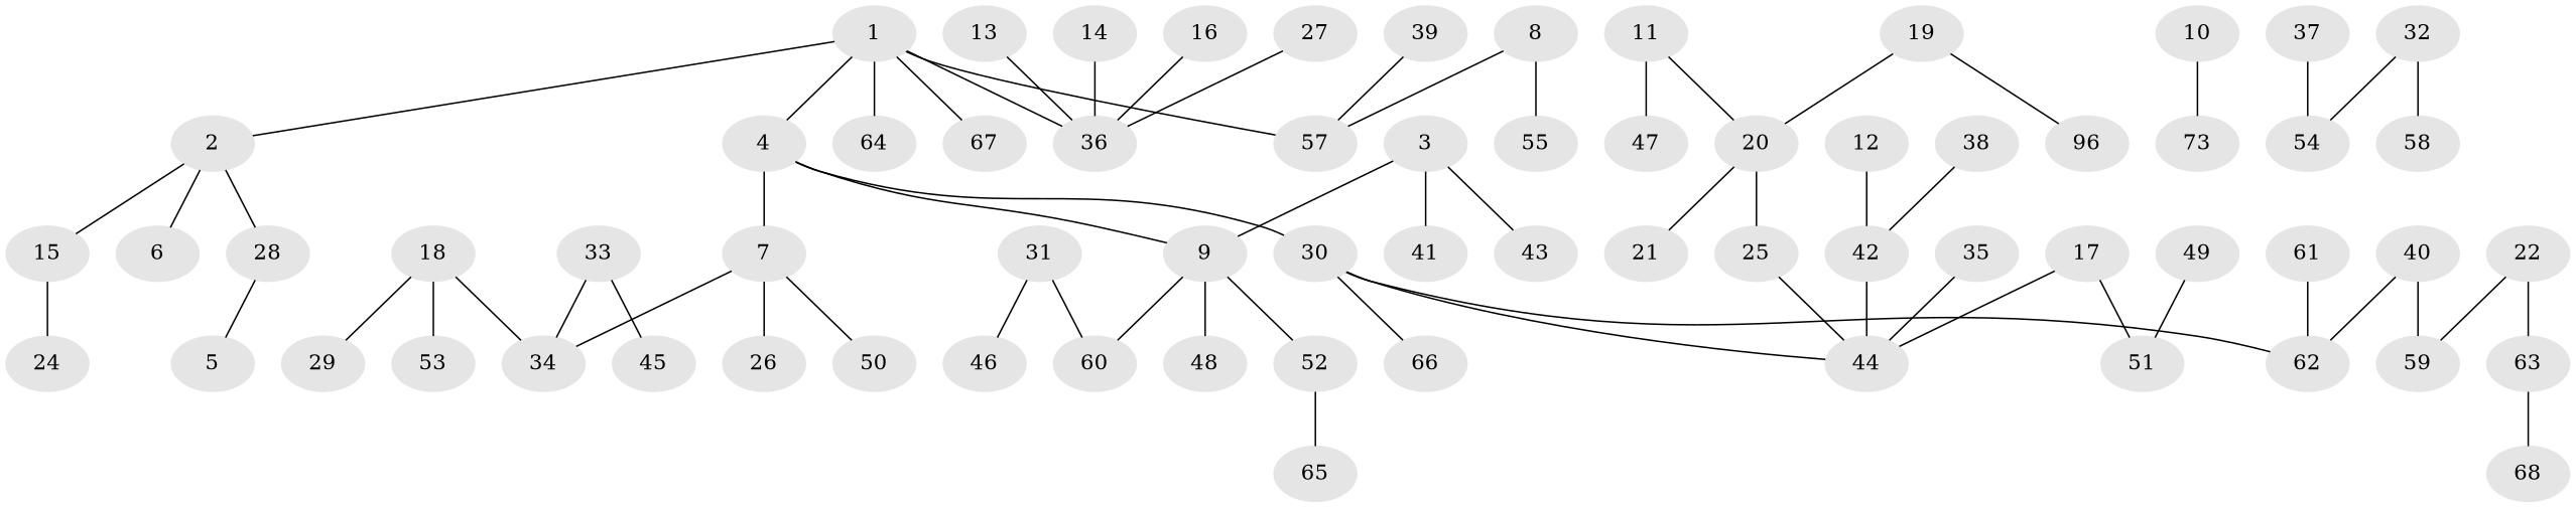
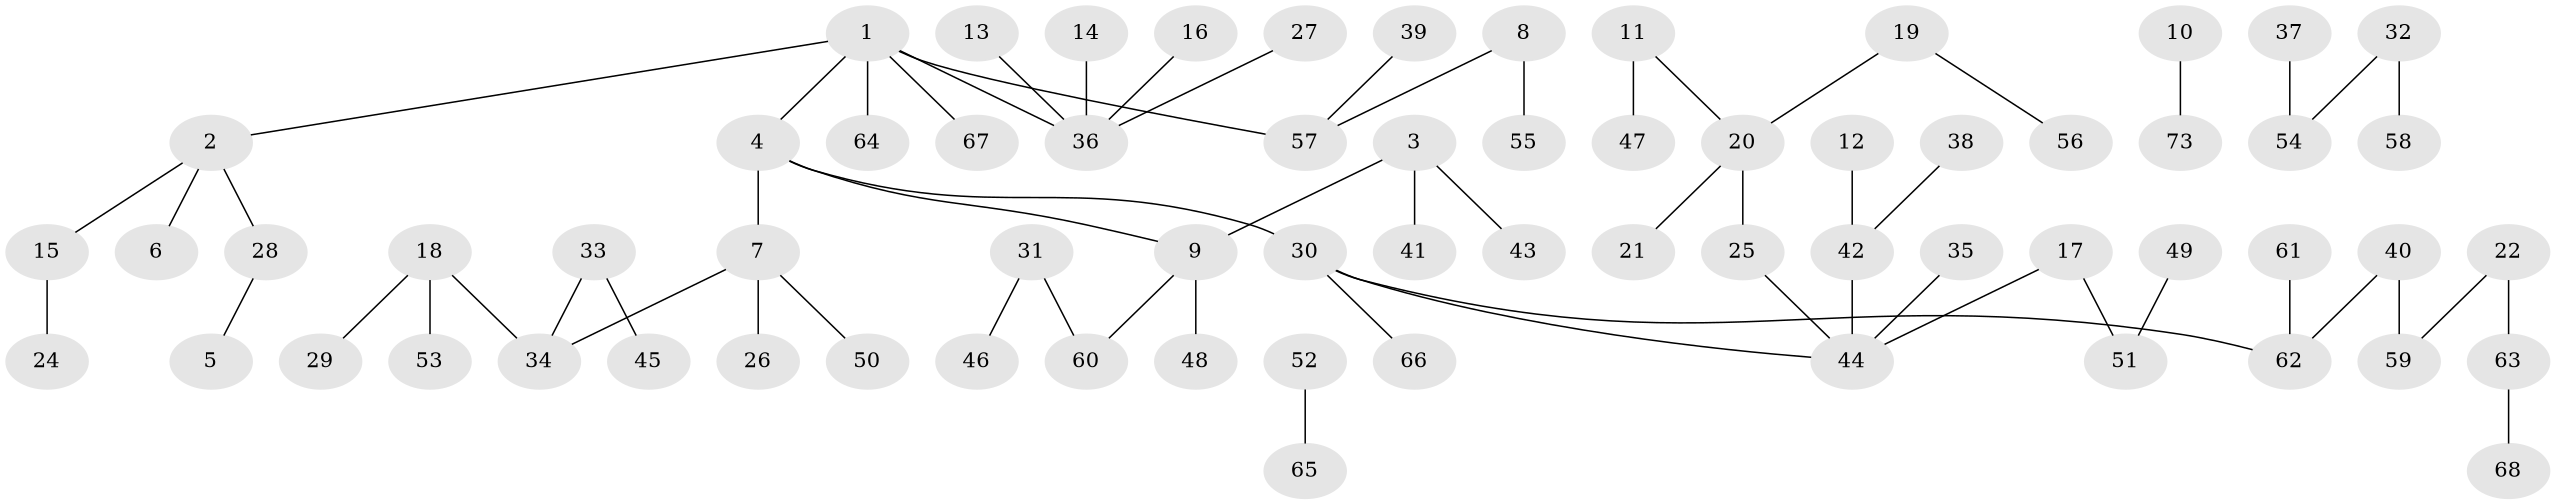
  graph {
    node [color=gray90 style=filled]
    edge [weight=1.0]
    1
    2
    4
    36
    57
    64
    67
    6
    15
    28
    9
    7
    30
    24
    5
    3
    41
    43
    48
    52
    60
    26
    34
    50
    44
    62
    66
    8
    55
    65
    n31 [label=73]
    10
    11
    20
    47
    21
    25
    12
    42
    13
    14
    16
    17
    51
    18
    29
    53
    19
-   56 [label=96]
+   56
    22
    59
    63
    68
    27
    31
    46
    32
    54
    58
    33
    45
    35
    37
    38
    39
    40
    49
    61
    1 -- 2
    1 -- 4
    1 -- 36
    1 -- 57
    1 -- 64
    1 -- 67
    2 -- 6
    2 -- 15
    2 -- 28
    4 -- 9
    4 -- 7
    4 -- 30
    15 -- 24
    28 -- 5
    9 -- 48
-   9 -- 52
    9 -- 60
    7 -- 26
    7 -- 34
    7 -- 50
    30 -- 44
    30 -- 62
    30 -- 66
    3 -- 9
    3 -- 41
    3 -- 43
    52 -- 65
    8 -- 57
    8 -- 55
    10 -- n31
    11 -- 20
    11 -- 47
    20 -- 21
    20 -- 25
    25 -- 44
    12 -- 42
    42 -- 44
    13 -- 36
    14 -- 36
    16 -- 36
    17 -- 44
    17 -- 51
    18 -- 34
    18 -- 29
    18 -- 53
    19 -- 20
    19 -- 56
    22 -- 59
    22 -- 63
    63 -- 68
    27 -- 36
    31 -- 60
    31 -- 46
    32 -- 54
    32 -- 58
    33 -- 34
    33 -- 45
    35 -- 44
    37 -- 54
    38 -- 42
    39 -- 57
    40 -- 62
    40 -- 59
    49 -- 51
    61 -- 62
  }
